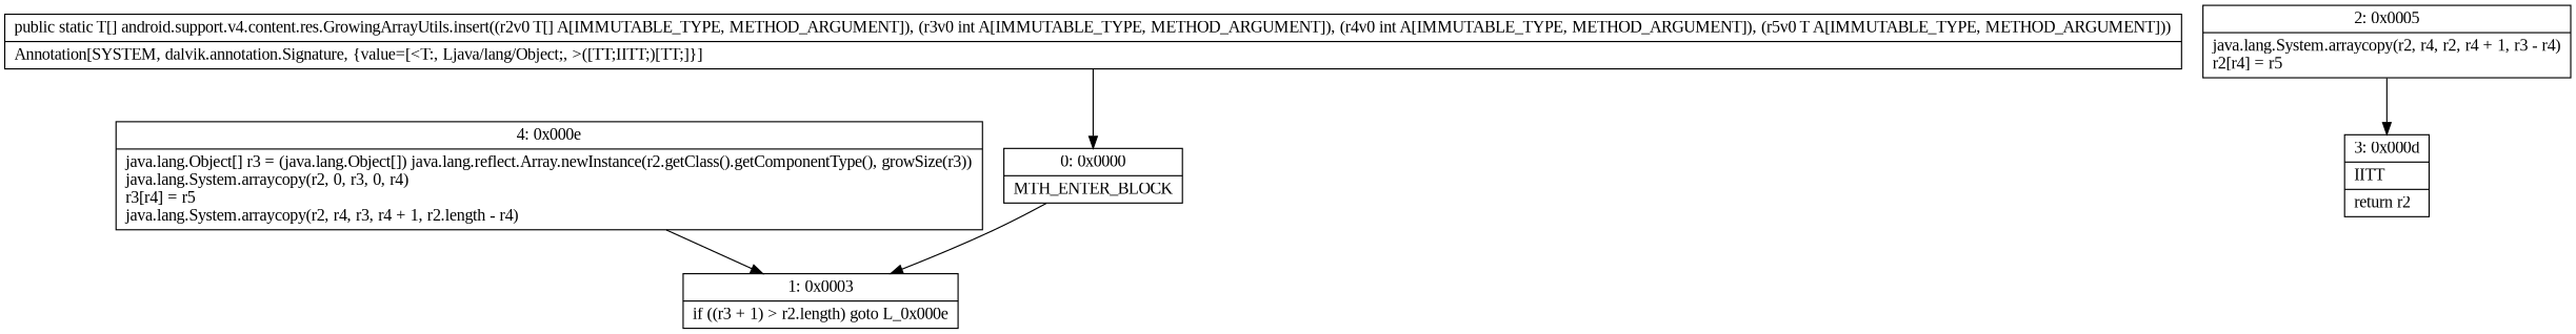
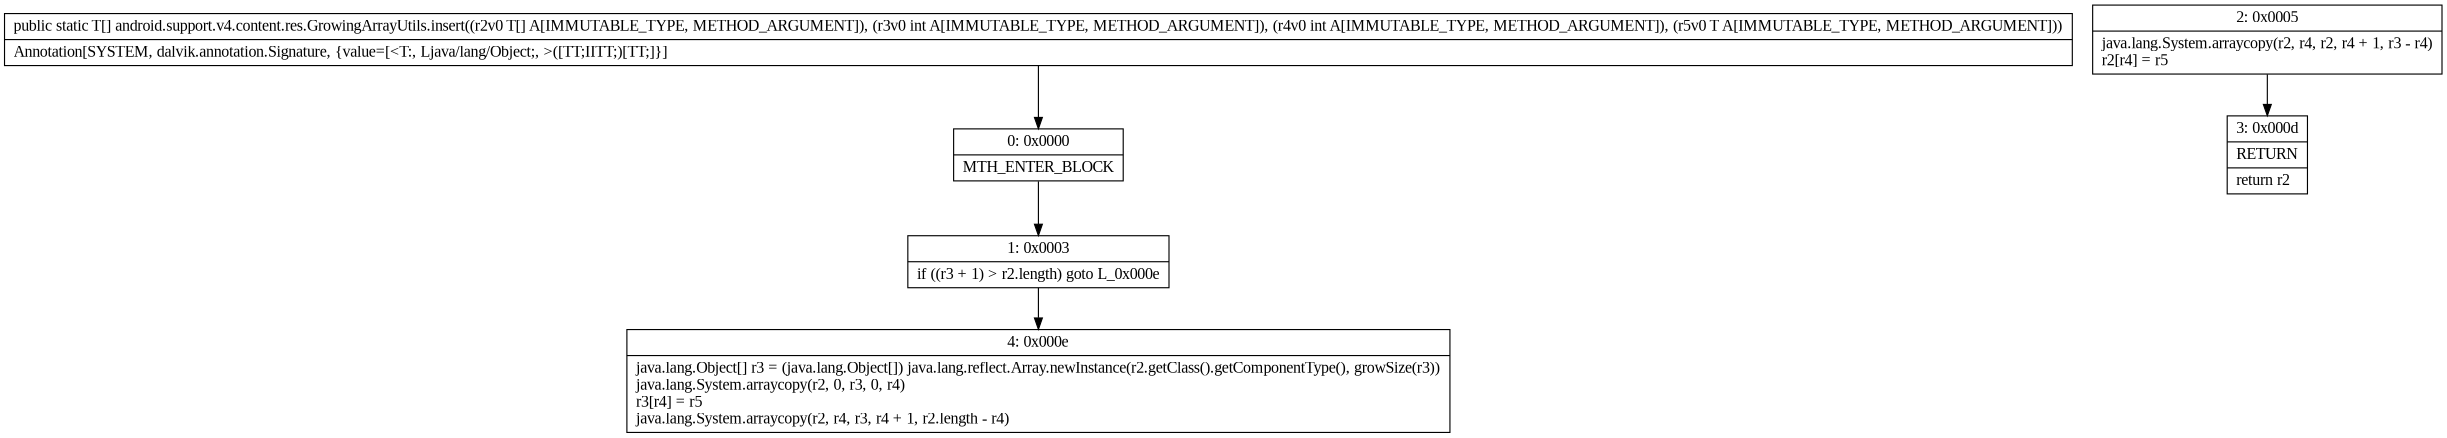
  digraph {
    fontname="Liberation Serif"
    node [fontname="Liberation Serif" shape=record]
    edge [fontname="Liberation Serif"]
    n1 [label="{0\:\ 0x0000|MTH_ENTER_BLOCK\l}"]
    n2 [label="{1\:\ 0x0003|if ((r3 + 1) \> r2.length) goto L_0x000e\l}"]
    n3 [label="{4\:\ 0x000e|java.lang.Object[] r3 = (java.lang.Object[]) java.lang.reflect.Array.newInstance(r2.getClass().getComponentType(), growSize(r3))\ljava.lang.System.arraycopy(r2, 0, r3, 0, r4)\lr3[r4] = r5\ljava.lang.System.arraycopy(r2, r4, r3, r4 + 1, r2.length \- r4)\l}"]
    n4 [label="{2\:\ 0x0005|java.lang.System.arraycopy(r2, r4, r2, r4 + 1, r3 \- r4)\lr2[r4] = r5\l}"]
-   n5 [label="{3\:\ 0x000d|IITT\l|return r2\l}"]
+   n5 [label="{3\:\ 0x000d|RETURN\l|return r2\l}"]
    n6 [label="{public static T[] android.support.v4.content.res.GrowingArrayUtils.insert((r2v0 T[] A[IMMUTABLE_TYPE, METHOD_ARGUMENT]), (r3v0 int A[IMMUTABLE_TYPE, METHOD_ARGUMENT]), (r4v0 int A[IMMUTABLE_TYPE, METHOD_ARGUMENT]), (r5v0 T A[IMMUTABLE_TYPE, METHOD_ARGUMENT]))  | Annotation[SYSTEM, dalvik.annotation.Signature, \{value=[\<T:, Ljava\/lang\/Object;, \>([TT;IITT;)[TT;]\}]\l}"]
    n1 -> n2
-   n3 -> n2
+   n2 -> n3
    n4 -> n5
    n6 -> n1
  }
